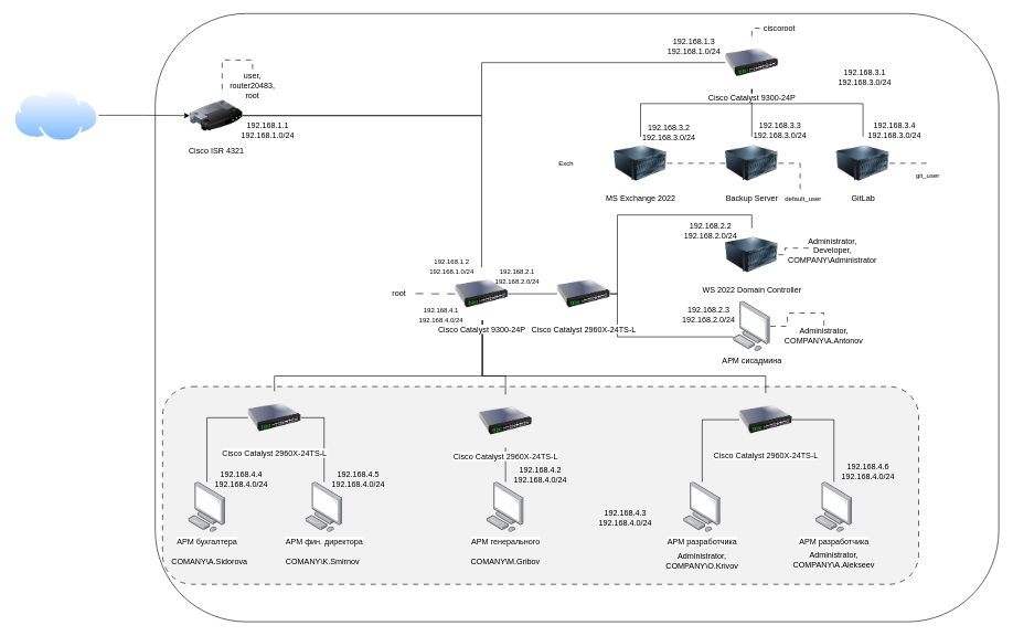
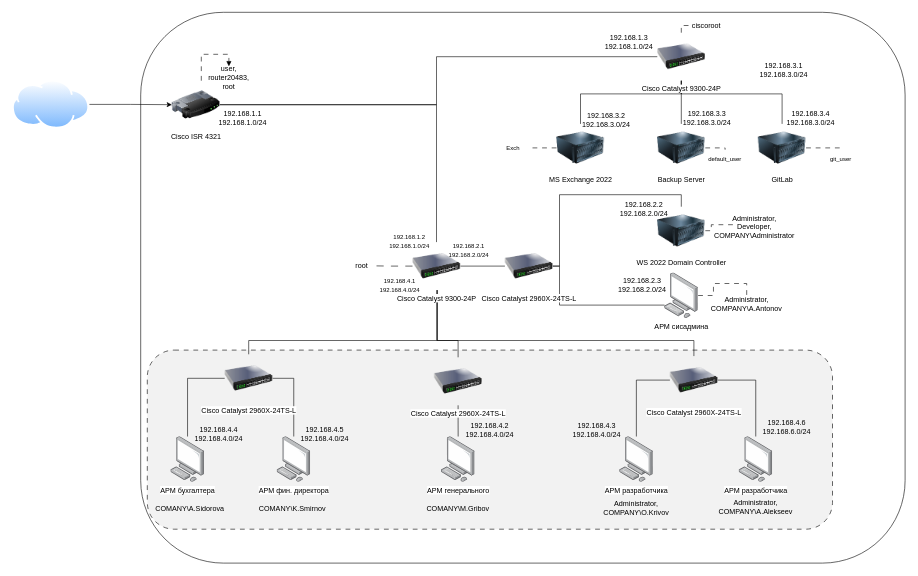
  <mxCell id="0" />
  <mxCell id="1" parent="0" />
  <mxCell id="2" value="" style="rounded=1;whiteSpace=wrap;html=1;" vertex="1" parent="1"><mxGeometry x="234" y="20" width="1274" height="918" as="geometry" /></mxCell>
  <mxCell id="3" value="" style="rounded=1;whiteSpace=wrap;html=1;dashed=1;dashPattern=8 8;fillColor=#F2F2F2;" vertex="1" parent="1"><mxGeometry x="245" y="583" width="1142" height="298.5" as="geometry" /></mxCell>
  <mxCell id="4" style="edgeStyle=orthogonalEdgeStyle;rounded=0;orthogonalLoop=1;jettySize=auto;html=1;" edge="1" parent="1" source="5" target="9"><mxGeometry relative="1" as="geometry" /></mxCell>
  <mxCell id="5" value="" style="image;aspect=fixed;perimeter=ellipsePerimeter;html=1;align=center;shadow=0;dashed=0;spacingTop=3;image=img/lib/active_directory/internet_cloud.svg;" vertex="1" parent="1"><mxGeometry x="20" y="133" width="128.57" height="81" as="geometry" /></mxCell>
  <mxCell id="6" style="edgeStyle=orthogonalEdgeStyle;rounded=0;orthogonalLoop=1;jettySize=auto;html=1;endArrow=none;startFill=0;" edge="1" parent="1" source="9" target="27"><mxGeometry relative="1" as="geometry" /></mxCell>
  <mxCell id="7" style="edgeStyle=orthogonalEdgeStyle;rounded=0;orthogonalLoop=1;jettySize=auto;html=1;endArrow=none;startFill=0;" edge="1" parent="1" source="9" target="20"><mxGeometry relative="1" as="geometry"><Array as="points"><mxPoint x="727" y="174" /><mxPoint x="727" y="94" /></Array></mxGeometry></mxCell>
- <mxCell id="8" style="edgeStyle=orthogonalEdgeStyle;rounded=0;orthogonalLoop=1;jettySize=auto;html=1;entryX=0.5;entryY=0;entryDx=0;entryDy=0;endArrow=none;startFill=0;dashed=1;dashPattern=8 8;" edge="1" parent="1" source="9" target="72"><mxGeometry relative="1" as="geometry"><Array as="points"><mxPoint x="335" y="90" /><mxPoint x="381" y="90" /></Array></mxGeometry></mxCell>
+ <mxCell id="8" style="edgeStyle=orthogonalEdgeStyle;rounded=0;orthogonalLoop=1;jettySize=auto;html=1;entryX=0.5;entryY=0;entryDx=0;entryDy=0;endArrow=block;startFill=0;dashed=1;dashPattern=8 8;" edge="1" parent="1" source="9" target="72"><mxGeometry relative="1" as="geometry"><Array as="points"><mxPoint x="335" y="90" /><mxPoint x="381" y="90" /></Array></mxGeometry></mxCell>
  <mxCell id="9" value="Cisco ISR 4321" style="image;html=1;image=img/lib/clip_art/networking/Router_128x128.png" vertex="1" parent="1"><mxGeometry x="286" y="134" width="80" height="80" as="geometry" /></mxCell>
- <mxCell id="10" style="edgeStyle=orthogonalEdgeStyle;rounded=0;orthogonalLoop=1;jettySize=auto;html=1;endArrow=none;startFill=0;dashed=1;dashPattern=8 8;" edge="1" parent="1" source="11" target="13"><mxGeometry relative="1" as="geometry" /></mxCell>
+ <mxCell id="10" style="edgeStyle=orthogonalEdgeStyle;rounded=0;orthogonalLoop=1;jettySize=auto;html=1;endArrow=none;startFill=0;dashed=1;dashPattern=8 8;" edge="1" parent="1" source="11" target="73"><mxGeometry relative="1" as="geometry" /></mxCell>
  <mxCell id="11" value="MS Exchange 2022" style="image;html=1;image=img/lib/clip_art/computers/Server_128x128.png" vertex="1" parent="1"><mxGeometry x="927" y="206" width="80" height="80" as="geometry" /></mxCell>
  <mxCell id="12" style="edgeStyle=orthogonalEdgeStyle;rounded=0;orthogonalLoop=1;jettySize=auto;html=1;entryX=0.5;entryY=0;entryDx=0;entryDy=0;endArrow=none;startFill=0;dashed=1;dashPattern=8 8;" edge="1" parent="1" source="13" target="75"><mxGeometry relative="1" as="geometry"><Array as="points"><mxPoint x="1208" y="246" /></Array></mxGeometry></mxCell>
  <mxCell id="13" value="Backup Server" style="image;html=1;image=img/lib/clip_art/computers/Server_128x128.png" vertex="1" parent="1"><mxGeometry x="1095" y="206" width="80" height="80" as="geometry" /></mxCell>
  <mxCell id="14" style="edgeStyle=orthogonalEdgeStyle;rounded=0;orthogonalLoop=1;jettySize=auto;html=1;entryX=0.5;entryY=0;entryDx=0;entryDy=0;endArrow=none;startFill=0;dashed=1;dashPattern=8 8;" edge="1" parent="1" source="15" target="74"><mxGeometry relative="1" as="geometry"><Array as="points"><mxPoint x="1401" y="246" /></Array></mxGeometry></mxCell>
  <mxCell id="15" value="GitLab" style="image;html=1;image=img/lib/clip_art/computers/Server_128x128.png" vertex="1" parent="1"><mxGeometry x="1263" y="206" width="80" height="80" as="geometry" /></mxCell>
  <mxCell id="16" style="edgeStyle=orthogonalEdgeStyle;rounded=0;orthogonalLoop=1;jettySize=auto;html=1;endArrow=none;startFill=0;" edge="1" parent="1" source="20" target="11"><mxGeometry relative="1" as="geometry"><Array as="points"><mxPoint x="1135" y="156" /><mxPoint x="967" y="156" /></Array></mxGeometry></mxCell>
  <mxCell id="17" style="edgeStyle=orthogonalEdgeStyle;rounded=0;orthogonalLoop=1;jettySize=auto;html=1;endArrow=none;startFill=0;" edge="1" parent="1" source="20" target="13"><mxGeometry relative="1" as="geometry" /></mxCell>
  <mxCell id="18" style="edgeStyle=orthogonalEdgeStyle;rounded=0;orthogonalLoop=1;jettySize=auto;html=1;endArrow=none;startFill=0;" edge="1" parent="1" source="20" target="15"><mxGeometry relative="1" as="geometry"><Array as="points"><mxPoint x="1135" y="156" /><mxPoint x="1303" y="156" /></Array></mxGeometry></mxCell>
  <mxCell id="19" style="edgeStyle=orthogonalEdgeStyle;rounded=0;orthogonalLoop=1;jettySize=auto;html=1;entryX=0;entryY=0.5;entryDx=0;entryDy=0;endArrow=none;startFill=0;dashed=1;dashPattern=8 8;" edge="1" parent="1" source="20" target="71"><mxGeometry relative="1" as="geometry"><Array as="points"><mxPoint x="1135" y="42" /></Array></mxGeometry></mxCell>
  <mxCell id="20" value="Cisco Catalyst 9300-24P" style="image;html=1;image=img/lib/clip_art/networking/Switch_128x128.png" vertex="1" parent="1"><mxGeometry x="1095" y="54" width="80" height="80" as="geometry" /></mxCell>
  <mxCell id="21" style="edgeStyle=orthogonalEdgeStyle;rounded=0;orthogonalLoop=1;jettySize=auto;html=1;entryX=0.5;entryY=0;entryDx=0;entryDy=0;endArrow=none;startFill=0;" edge="1" parent="1" source="61" target="37"><mxGeometry relative="1" as="geometry"><Array as="points"><mxPoint x="932" y="443" /><mxPoint x="932" y="324" /><mxPoint x="1135" y="324" /></Array></mxGeometry></mxCell>
  <mxCell id="22" style="edgeStyle=orthogonalEdgeStyle;rounded=0;orthogonalLoop=1;jettySize=auto;html=1;endArrow=none;startFill=0;" edge="1" parent="1" source="27" target="30"><mxGeometry relative="1" as="geometry"><Array as="points"><mxPoint x="728" y="567" /><mxPoint x="414" y="567" /></Array></mxGeometry></mxCell>
  <mxCell id="23" style="edgeStyle=orthogonalEdgeStyle;rounded=0;orthogonalLoop=1;jettySize=auto;html=1;endArrow=none;startFill=0;" edge="1" parent="1" source="27" target="32"><mxGeometry relative="1" as="geometry"><Array as="points"><mxPoint x="728" y="567" /><mxPoint x="763" y="567" /></Array></mxGeometry></mxCell>
  <mxCell id="24" style="edgeStyle=orthogonalEdgeStyle;rounded=0;orthogonalLoop=1;jettySize=auto;html=1;endArrow=none;startFill=0;" edge="1" parent="1" source="27" target="35"><mxGeometry relative="1" as="geometry"><Array as="points"><mxPoint x="728" y="567" /><mxPoint x="1156" y="567" /></Array></mxGeometry></mxCell>
  <mxCell id="25" style="edgeStyle=orthogonalEdgeStyle;rounded=0;orthogonalLoop=1;jettySize=auto;html=1;endArrow=none;startFill=0;" edge="1" parent="1" source="27" target="61"><mxGeometry relative="1" as="geometry" /></mxCell>
  <mxCell id="26" style="edgeStyle=orthogonalEdgeStyle;rounded=0;orthogonalLoop=1;jettySize=auto;html=1;entryX=1;entryY=0.5;entryDx=0;entryDy=0;endArrow=none;startFill=0;dashed=1;dashPattern=12 12;" edge="1" parent="1" source="27" target="70"><mxGeometry relative="1" as="geometry" /></mxCell>
  <mxCell id="27" value="Cisco Catalyst 9300-24P" style="image;html=1;image=img/lib/clip_art/networking/Switch_128x128.png" vertex="1" parent="1"><mxGeometry x="687" y="403" width="80" height="80" as="geometry" /></mxCell>
  <mxCell id="28" style="edgeStyle=orthogonalEdgeStyle;rounded=0;orthogonalLoop=1;jettySize=auto;html=1;endArrow=none;startFill=0;" edge="1" parent="1" source="30" target="41"><mxGeometry relative="1" as="geometry" /></mxCell>
  <mxCell id="29" style="edgeStyle=orthogonalEdgeStyle;rounded=0;orthogonalLoop=1;jettySize=auto;html=1;endArrow=none;startFill=0;" edge="1" parent="1" source="30" target="42"><mxGeometry relative="1" as="geometry" /></mxCell>
  <mxCell id="30" value="&lt;meta charset=&quot;utf-8&quot;&gt;Cisco Catalyst 2960X-24TS-L" style="image;html=1;image=img/lib/clip_art/networking/Switch_128x128.png" vertex="1" parent="1"><mxGeometry x="374" y="590" width="80" height="80" as="geometry" /></mxCell>
  <mxCell id="31" style="edgeStyle=orthogonalEdgeStyle;rounded=0;orthogonalLoop=1;jettySize=auto;html=1;endArrow=none;startFill=0;" edge="1" parent="1" source="32" target="43"><mxGeometry relative="1" as="geometry" /></mxCell>
  <mxCell id="32" value="Cisco Catalyst 2960X-24TS-L" style="image;html=1;image=img/lib/clip_art/networking/Switch_128x128.png" vertex="1" parent="1"><mxGeometry x="723" y="595" width="80" height="80" as="geometry" /></mxCell>
  <mxCell id="33" style="edgeStyle=orthogonalEdgeStyle;rounded=0;orthogonalLoop=1;jettySize=auto;html=1;endArrow=none;startFill=0;" edge="1" parent="1" source="35" target="45"><mxGeometry relative="1" as="geometry" /></mxCell>
  <mxCell id="34" style="edgeStyle=orthogonalEdgeStyle;rounded=0;orthogonalLoop=1;jettySize=auto;html=1;endArrow=none;startFill=0;" edge="1" parent="1" source="35" target="44"><mxGeometry relative="1" as="geometry" /></mxCell>
  <mxCell id="35" value="&lt;meta charset=&quot;utf-8&quot;&gt;Cisco Catalyst 2960X-24TS-L" style="image;html=1;image=img/lib/clip_art/networking/Switch_128x128.png" vertex="1" parent="1"><mxGeometry x="1116" y="593" width="80" height="80" as="geometry" /></mxCell>
  <mxCell id="36" style="edgeStyle=orthogonalEdgeStyle;rounded=0;orthogonalLoop=1;jettySize=auto;html=1;endArrow=none;startFill=0;dashed=1;dashPattern=8 8;" edge="1" parent="1" source="37" target="69"><mxGeometry relative="1" as="geometry"><Array as="points"><mxPoint x="1185" y="384" /><mxPoint x="1185" y="374" /></Array></mxGeometry></mxCell>
  <mxCell id="37" value="WS 2022 Domain Controller" style="image;html=1;image=img/lib/clip_art/computers/Server_128x128.png" vertex="1" parent="1"><mxGeometry x="1095" y="344" width="80" height="80" as="geometry" /></mxCell>
  <mxCell id="38" style="edgeStyle=orthogonalEdgeStyle;rounded=0;orthogonalLoop=1;jettySize=auto;html=1;entryX=0.5;entryY=0;entryDx=0;entryDy=0;endArrow=none;startFill=0;dashed=1;dashPattern=8 8;" edge="1" parent="1" source="39" target="68"><mxGeometry relative="1" as="geometry" /></mxCell>
  <mxCell id="39" value="АРМ сисадмина" style="image;points=[];aspect=fixed;html=1;align=center;shadow=0;dashed=0;image=img/lib/allied_telesis/computer_and_terminals/Personal_Computer.svg;" vertex="1" parent="1"><mxGeometry x="1106.96" y="454" width="56.08" height="76" as="geometry" /></mxCell>
  <mxCell id="40" style="edgeStyle=orthogonalEdgeStyle;rounded=0;orthogonalLoop=1;jettySize=auto;html=1;endArrow=none;startFill=0;" edge="1" parent="1" source="61" target="39"><mxGeometry relative="1" as="geometry"><Array as="points"><mxPoint x="932" y="508" /></Array></mxGeometry></mxCell>
  <mxCell id="41" value="АРМ бухгалтера" style="image;points=[];aspect=fixed;html=1;align=center;shadow=0;dashed=0;image=img/lib/allied_telesis/computer_and_terminals/Personal_Computer.svg;" vertex="1" parent="1"><mxGeometry x="284" y="727" width="56.08" height="76" as="geometry" /></mxCell>
  <mxCell id="42" value="АРМ фин. директора" style="image;points=[];aspect=fixed;html=1;align=center;shadow=0;dashed=0;image=img/lib/allied_telesis/computer_and_terminals/Personal_Computer.svg;" vertex="1" parent="1"><mxGeometry x="461" y="727" width="56.08" height="76" as="geometry" /></mxCell>
  <mxCell id="43" value="АРМ генерального" style="image;points=[];aspect=fixed;html=1;align=center;shadow=0;dashed=0;image=img/lib/allied_telesis/computer_and_terminals/Personal_Computer.svg;" vertex="1" parent="1"><mxGeometry x="734.96" y="727" width="56.08" height="76" as="geometry" /></mxCell>
  <mxCell id="44" value="АРМ разработчика" style="image;points=[];aspect=fixed;html=1;align=center;shadow=0;dashed=0;image=img/lib/allied_telesis/computer_and_terminals/Personal_Computer.svg;" vertex="1" parent="1"><mxGeometry x="1032" y="727" width="56.08" height="76" as="geometry" /></mxCell>
  <mxCell id="45" value="АРМ разработчика" style="image;points=[];aspect=fixed;html=1;align=center;shadow=0;dashed=0;image=img/lib/allied_telesis/computer_and_terminals/Personal_Computer.svg;" vertex="1" parent="1"><mxGeometry x="1231" y="727" width="56.08" height="76" as="geometry" /></mxCell>
  <mxCell id="46" value="192.168.1.1&lt;div&gt;192.168.1.0/24&lt;/div&gt;" style="text;html=1;align=center;verticalAlign=middle;whiteSpace=wrap;rounded=0;" vertex="1" parent="1"><mxGeometry x="374" y="182" width="60" height="30" as="geometry" /></mxCell>
  <mxCell id="47" value="&lt;font style=&quot;font-size: 10px;&quot;&gt;192.168.1.2&lt;/font&gt;&lt;div&gt;&lt;font style=&quot;font-size: 10px;&quot;&gt;192.168.1.0/24&lt;/font&gt;&lt;/div&gt;" style="text;html=1;align=center;verticalAlign=middle;whiteSpace=wrap;rounded=0;" vertex="1" parent="1"><mxGeometry x="652" y="386" width="60" height="30" as="geometry" /></mxCell>
  <mxCell id="48" value="192.168.1.3&lt;div&gt;192.168.1.0/24&lt;/div&gt;" style="text;html=1;align=center;verticalAlign=middle;whiteSpace=wrap;rounded=0;" vertex="1" parent="1"><mxGeometry x="1018" y="54" width="60" height="30" as="geometry" /></mxCell>
  <mxCell id="49" value="&lt;font style=&quot;font-size: 10px;&quot;&gt;192.168.2.1&lt;/font&gt;&lt;div&gt;&lt;font style=&quot;font-size: 10px;&quot;&gt;192.168.2.0/24&lt;/font&gt;&lt;/div&gt;" style="text;html=1;align=center;verticalAlign=middle;whiteSpace=wrap;rounded=0;" vertex="1" parent="1"><mxGeometry x="759" y="403" width="44" height="25" as="geometry" /></mxCell>
  <mxCell id="50" value="192.168.2.2&lt;div&gt;192.168.2.0/24&lt;/div&gt;" style="text;html=1;align=center;verticalAlign=middle;whiteSpace=wrap;rounded=0;" vertex="1" parent="1"><mxGeometry x="1043" y="333" width="60" height="30" as="geometry" /></mxCell>
  <mxCell id="51" value="192.168.2.3&lt;div&gt;192.168.2.0/24&lt;/div&gt;" style="text;html=1;align=center;verticalAlign=middle;whiteSpace=wrap;rounded=0;" vertex="1" parent="1"><mxGeometry x="1040" y="459" width="60" height="30" as="geometry" /></mxCell>
  <mxCell id="52" value="192.168.4.4&lt;div&gt;192.168.4.0/24&lt;/div&gt;" style="text;html=1;align=center;verticalAlign=middle;whiteSpace=wrap;rounded=0;" vertex="1" parent="1"><mxGeometry x="334" y="708" width="60" height="30" as="geometry" /></mxCell>
  <mxCell id="53" value="192.168.4.5&lt;div&gt;192.168.4.0/24&lt;/div&gt;" style="text;html=1;align=center;verticalAlign=middle;whiteSpace=wrap;rounded=0;" vertex="1" parent="1"><mxGeometry x="511" y="708" width="60" height="30" as="geometry" /></mxCell>
  <mxCell id="54" value="192.168.4.2&lt;div&gt;192.168.4.0/24&lt;/div&gt;" style="text;html=1;align=center;verticalAlign=middle;whiteSpace=wrap;rounded=0;" vertex="1" parent="1"><mxGeometry x="786" y="702" width="60" height="30" as="geometry" /></mxCell>
- <mxCell id="55" value="192.168.4.3&lt;div&gt;192.168.4.0/24&lt;/div&gt;" style="text;html=1;align=center;verticalAlign=middle;whiteSpace=wrap;rounded=0;" vertex="1" parent="1"><mxGeometry x="914" y="767" width="60" height="30" as="geometry" /></mxCell>
- <mxCell id="56" value="192.168.4.6&lt;div&gt;192.168.4.0/24&lt;/div&gt;" style="text;html=1;align=center;verticalAlign=middle;whiteSpace=wrap;rounded=0;" vertex="1" parent="1"><mxGeometry x="1281" y="697" width="60" height="30" as="geometry" /></mxCell>
+ <mxCell id="55" value="192.168.4.3&lt;div&gt;192.168.4.0/24&lt;/div&gt;" style="text;html=1;align=center;verticalAlign=middle;whiteSpace=wrap;rounded=0;" vertex="1" parent="1"><mxGeometry x="964" y="702" width="60" height="30" as="geometry" /></mxCell>
+ <mxCell id="56" value="192.168.4.6&lt;div&gt;192.168.6.0/24&lt;/div&gt;" style="text;html=1;align=center;verticalAlign=middle;whiteSpace=wrap;rounded=0;" vertex="1" parent="1"><mxGeometry x="1281" y="697" width="60" height="30" as="geometry" /></mxCell>
  <mxCell id="57" value="192.168.3.1&lt;div&gt;192.168.3.0/24&lt;/div&gt;" style="text;html=1;align=center;verticalAlign=middle;whiteSpace=wrap;rounded=0;" vertex="1" parent="1"><mxGeometry x="1276" y="101" width="60" height="30" as="geometry" /></mxCell>
  <mxCell id="58" value="192.168.3.2&lt;div&gt;192.168.3.0/24&lt;/div&gt;" style="text;html=1;align=center;verticalAlign=middle;whiteSpace=wrap;rounded=0;" vertex="1" parent="1"><mxGeometry x="980" y="184" width="60" height="30" as="geometry" /></mxCell>
  <mxCell id="59" value="192.168.3.3&lt;div&gt;192.168.3.0/24&lt;/div&gt;" style="text;html=1;align=center;verticalAlign=middle;whiteSpace=wrap;rounded=0;" vertex="1" parent="1"><mxGeometry x="1148" y="182" width="60" height="30" as="geometry" /></mxCell>
  <mxCell id="60" value="192.168.3.4&lt;div&gt;192.168.3.0/24&lt;/div&gt;" style="text;html=1;align=center;verticalAlign=middle;whiteSpace=wrap;rounded=0;" vertex="1" parent="1"><mxGeometry x="1321" y="182" width="60" height="30" as="geometry" /></mxCell>
  <mxCell id="61" value="Cisco Catalyst 2960X-24TS-L" style="image;html=1;image=img/lib/clip_art/networking/Switch_128x128.png" vertex="1" parent="1"><mxGeometry x="841" y="403" width="80" height="80" as="geometry" /></mxCell>
  <mxCell id="62" value="&lt;font style=&quot;font-size: 10px;&quot;&gt;192.168.4.1&lt;/font&gt;&lt;div&gt;&lt;font style=&quot;font-size: 10px;&quot;&gt;192.168.4.0/24&lt;/font&gt;&lt;/div&gt;" style="text;html=1;align=center;verticalAlign=middle;whiteSpace=wrap;rounded=0;" vertex="1" parent="1"><mxGeometry x="636" y="459" width="60" height="30" as="geometry" /></mxCell>
  <mxCell id="63" value="COMANY\A.Sidorova" style="text;html=1;align=center;verticalAlign=middle;whiteSpace=wrap;rounded=0;" vertex="1" parent="1"><mxGeometry x="286" y="832" width="60" height="30" as="geometry" /></mxCell>
  <mxCell id="64" value="COMANY\K.Smirnov" style="text;html=1;align=center;verticalAlign=middle;whiteSpace=wrap;rounded=0;" vertex="1" parent="1"><mxGeometry x="457.08" y="832" width="60" height="30" as="geometry" /></mxCell>
  <mxCell id="65" value="COMANY\M.Gribov" style="text;html=1;align=center;verticalAlign=middle;whiteSpace=wrap;rounded=0;" vertex="1" parent="1"><mxGeometry x="733" y="832" width="60" height="30" as="geometry" /></mxCell>
  <mxCell id="66" value="Administrator,&lt;br&gt;&lt;div&gt;COMPANY\O.Krivov&lt;/div&gt;" style="text;html=1;align=center;verticalAlign=middle;whiteSpace=wrap;rounded=0;" vertex="1" parent="1"><mxGeometry x="1030.04" y="832" width="60" height="30" as="geometry" /></mxCell>
  <mxCell id="67" value="Administrator,&lt;br&gt;&lt;div&gt;COMPANY\A.Alekseev&lt;/div&gt;" style="text;html=1;align=center;verticalAlign=middle;whiteSpace=wrap;rounded=0;" vertex="1" parent="1"><mxGeometry x="1229.04" y="830" width="60" height="30" as="geometry" /></mxCell>
  <mxCell id="68" value="Administrator,&lt;br&gt;&lt;div&gt;COMPANY\A.Antonov&lt;/div&gt;" style="text;html=1;align=center;verticalAlign=middle;whiteSpace=wrap;rounded=0;" vertex="1" parent="1"><mxGeometry x="1214" y="492" width="60" height="30" as="geometry" /></mxCell>
  <mxCell id="69" value="Administrator,&lt;div&gt;Developer,&lt;br&gt;&lt;div&gt;COMPANY\Administrator&lt;/div&gt;&lt;/div&gt;" style="text;html=1;align=center;verticalAlign=middle;whiteSpace=wrap;rounded=0;" vertex="1" parent="1"><mxGeometry x="1227.08" y="363" width="60" height="30" as="geometry" /></mxCell>
  <mxCell id="70" value="root" style="text;html=1;align=center;verticalAlign=middle;whiteSpace=wrap;rounded=0;" vertex="1" parent="1"><mxGeometry x="589" y="428" width="27" height="29" as="geometry" /></mxCell>
  <mxCell id="71" value="ciscoroot" style="text;html=1;align=center;verticalAlign=middle;whiteSpace=wrap;rounded=0;" vertex="1" parent="1"><mxGeometry x="1151" y="38" width="52" height="8" as="geometry" /></mxCell>
  <mxCell id="72" value="user,&lt;div&gt;router20483,&lt;/div&gt;&lt;div&gt;root&lt;/div&gt;" style="text;html=1;align=center;verticalAlign=middle;whiteSpace=wrap;rounded=0;" vertex="1" parent="1"><mxGeometry x="367" y="110" width="28" height="37" as="geometry" /></mxCell>
  <mxCell id="73" value="&lt;font style=&quot;font-size: 10px;&quot;&gt;Exch&lt;/font&gt;" style="text;html=1;align=center;verticalAlign=middle;whiteSpace=wrap;rounded=0;" vertex="1" parent="1"><mxGeometry x="825" y="231" width="60" height="30" as="geometry" /></mxCell>
  <mxCell id="74" value="&lt;font style=&quot;font-size: 10px;&quot;&gt;git_user&lt;/font&gt;" style="text;html=1;align=center;verticalAlign=middle;whiteSpace=wrap;rounded=0;" vertex="1" parent="1"><mxGeometry x="1371" y="249" width="60" height="30" as="geometry" /></mxCell>
- <mxCell id="75" value="&lt;font style=&quot;font-size: 10px;&quot;&gt;default_user&lt;/font&gt;" style="text;html=1;align=center;verticalAlign=middle;whiteSpace=wrap;rounded=0;" vertex="1" parent="1"><mxGeometry x="1183" y="284" width="60" height="30" as="geometry" /></mxCell>
+ <mxCell id="75" value="&lt;font style=&quot;font-size: 10px;&quot;&gt;default_user&lt;/font&gt;" style="text;html=1;align=center;verticalAlign=middle;whiteSpace=wrap;rounded=0;" vertex="1" parent="1"><mxGeometry x="1178" y="249" width="60" height="30" as="geometry" /></mxCell>
